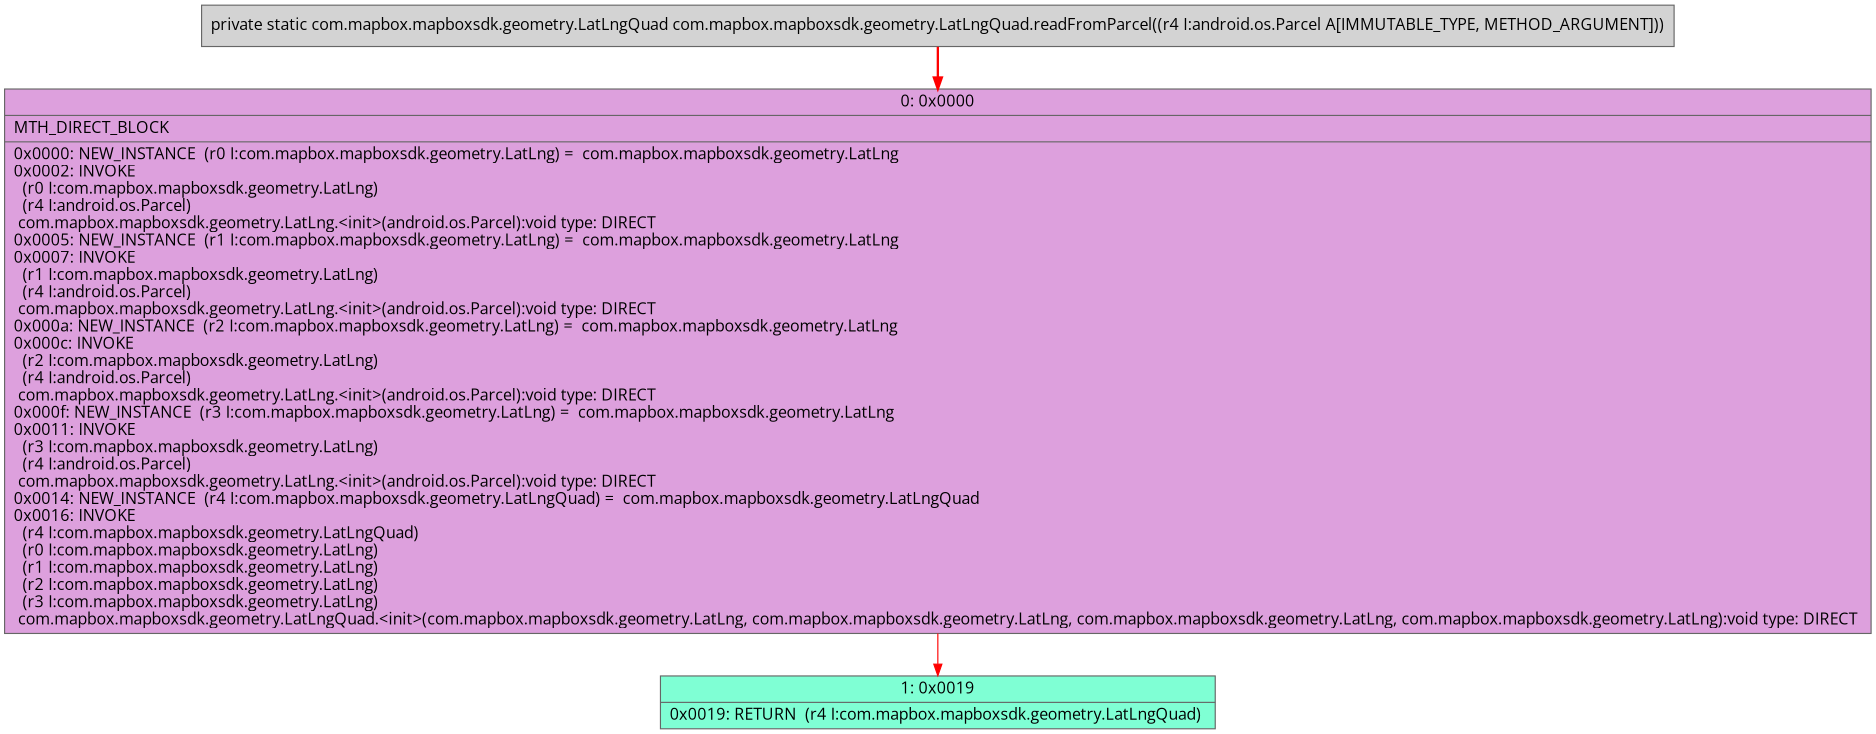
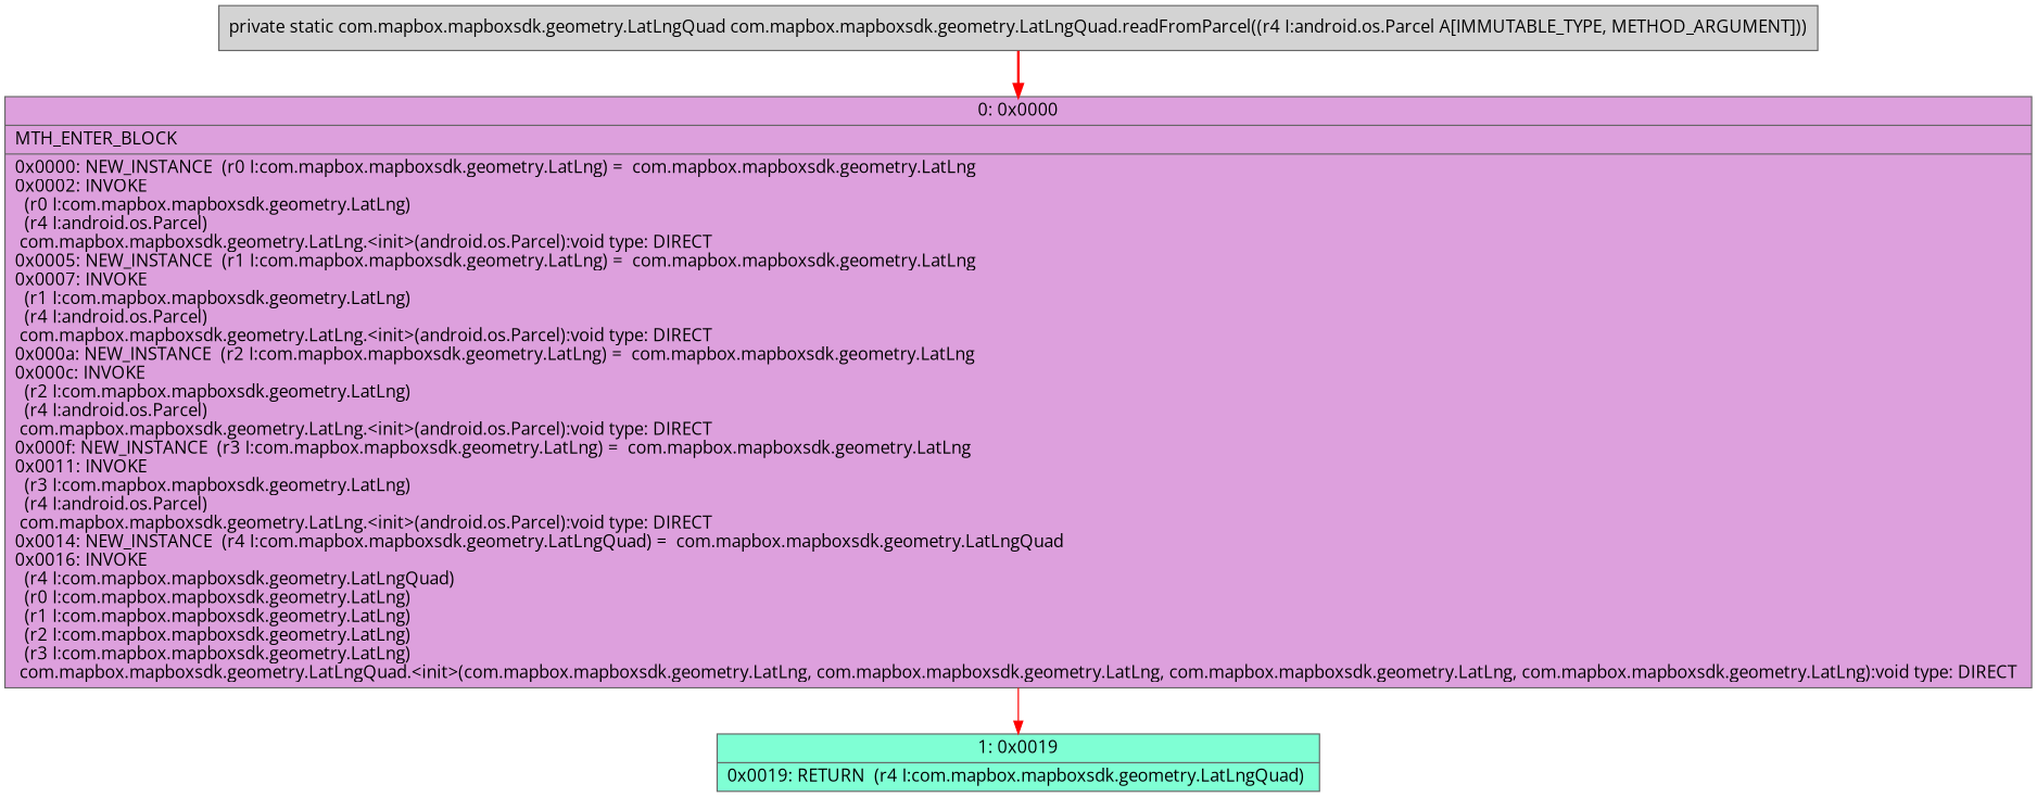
  digraph {
    fontname="Open Sans"
    node [shape=record style=filled color=gray40 fontname="Open Sans"]
    edge [color=red fontname="Open Sans"]
-   n1 [label="{0\:\ 0x0000|MTH_DIRECT_BLOCK\l|0x0000: NEW_INSTANCE  (r0 I:com.mapbox.mapboxsdk.geometry.LatLng) =  com.mapbox.mapboxsdk.geometry.LatLng \l0x0002: INVOKE  \l  (r0 I:com.mapbox.mapboxsdk.geometry.LatLng)\l  (r4 I:android.os.Parcel)\l com.mapbox.mapboxsdk.geometry.LatLng.\<init\>(android.os.Parcel):void type: DIRECT \l0x0005: NEW_INSTANCE  (r1 I:com.mapbox.mapboxsdk.geometry.LatLng) =  com.mapbox.mapboxsdk.geometry.LatLng \l0x0007: INVOKE  \l  (r1 I:com.mapbox.mapboxsdk.geometry.LatLng)\l  (r4 I:android.os.Parcel)\l com.mapbox.mapboxsdk.geometry.LatLng.\<init\>(android.os.Parcel):void type: DIRECT \l0x000a: NEW_INSTANCE  (r2 I:com.mapbox.mapboxsdk.geometry.LatLng) =  com.mapbox.mapboxsdk.geometry.LatLng \l0x000c: INVOKE  \l  (r2 I:com.mapbox.mapboxsdk.geometry.LatLng)\l  (r4 I:android.os.Parcel)\l com.mapbox.mapboxsdk.geometry.LatLng.\<init\>(android.os.Parcel):void type: DIRECT \l0x000f: NEW_INSTANCE  (r3 I:com.mapbox.mapboxsdk.geometry.LatLng) =  com.mapbox.mapboxsdk.geometry.LatLng \l0x0011: INVOKE  \l  (r3 I:com.mapbox.mapboxsdk.geometry.LatLng)\l  (r4 I:android.os.Parcel)\l com.mapbox.mapboxsdk.geometry.LatLng.\<init\>(android.os.Parcel):void type: DIRECT \l0x0014: NEW_INSTANCE  (r4 I:com.mapbox.mapboxsdk.geometry.LatLngQuad) =  com.mapbox.mapboxsdk.geometry.LatLngQuad \l0x0016: INVOKE  \l  (r4 I:com.mapbox.mapboxsdk.geometry.LatLngQuad)\l  (r0 I:com.mapbox.mapboxsdk.geometry.LatLng)\l  (r1 I:com.mapbox.mapboxsdk.geometry.LatLng)\l  (r2 I:com.mapbox.mapboxsdk.geometry.LatLng)\l  (r3 I:com.mapbox.mapboxsdk.geometry.LatLng)\l com.mapbox.mapboxsdk.geometry.LatLngQuad.\<init\>(com.mapbox.mapboxsdk.geometry.LatLng, com.mapbox.mapboxsdk.geometry.LatLng, com.mapbox.mapboxsdk.geometry.LatLng, com.mapbox.mapboxsdk.geometry.LatLng):void type: DIRECT \l}" fillcolor=plum]
+   n1 [label="{0\:\ 0x0000|MTH_ENTER_BLOCK\l|0x0000: NEW_INSTANCE  (r0 I:com.mapbox.mapboxsdk.geometry.LatLng) =  com.mapbox.mapboxsdk.geometry.LatLng \l0x0002: INVOKE  \l  (r0 I:com.mapbox.mapboxsdk.geometry.LatLng)\l  (r4 I:android.os.Parcel)\l com.mapbox.mapboxsdk.geometry.LatLng.\<init\>(android.os.Parcel):void type: DIRECT \l0x0005: NEW_INSTANCE  (r1 I:com.mapbox.mapboxsdk.geometry.LatLng) =  com.mapbox.mapboxsdk.geometry.LatLng \l0x0007: INVOKE  \l  (r1 I:com.mapbox.mapboxsdk.geometry.LatLng)\l  (r4 I:android.os.Parcel)\l com.mapbox.mapboxsdk.geometry.LatLng.\<init\>(android.os.Parcel):void type: DIRECT \l0x000a: NEW_INSTANCE  (r2 I:com.mapbox.mapboxsdk.geometry.LatLng) =  com.mapbox.mapboxsdk.geometry.LatLng \l0x000c: INVOKE  \l  (r2 I:com.mapbox.mapboxsdk.geometry.LatLng)\l  (r4 I:android.os.Parcel)\l com.mapbox.mapboxsdk.geometry.LatLng.\<init\>(android.os.Parcel):void type: DIRECT \l0x000f: NEW_INSTANCE  (r3 I:com.mapbox.mapboxsdk.geometry.LatLng) =  com.mapbox.mapboxsdk.geometry.LatLng \l0x0011: INVOKE  \l  (r3 I:com.mapbox.mapboxsdk.geometry.LatLng)\l  (r4 I:android.os.Parcel)\l com.mapbox.mapboxsdk.geometry.LatLng.\<init\>(android.os.Parcel):void type: DIRECT \l0x0014: NEW_INSTANCE  (r4 I:com.mapbox.mapboxsdk.geometry.LatLngQuad) =  com.mapbox.mapboxsdk.geometry.LatLngQuad \l0x0016: INVOKE  \l  (r4 I:com.mapbox.mapboxsdk.geometry.LatLngQuad)\l  (r0 I:com.mapbox.mapboxsdk.geometry.LatLng)\l  (r1 I:com.mapbox.mapboxsdk.geometry.LatLng)\l  (r2 I:com.mapbox.mapboxsdk.geometry.LatLng)\l  (r3 I:com.mapbox.mapboxsdk.geometry.LatLng)\l com.mapbox.mapboxsdk.geometry.LatLngQuad.\<init\>(com.mapbox.mapboxsdk.geometry.LatLng, com.mapbox.mapboxsdk.geometry.LatLng, com.mapbox.mapboxsdk.geometry.LatLng, com.mapbox.mapboxsdk.geometry.LatLng):void type: DIRECT \l}" fillcolor=plum]
    n2 [label="{1\:\ 0x0019|0x0019: RETURN  (r4 I:com.mapbox.mapboxsdk.geometry.LatLngQuad) \l}" fillcolor=aquamarine]
    n3 [label="{private static com.mapbox.mapboxsdk.geometry.LatLngQuad com.mapbox.mapboxsdk.geometry.LatLngQuad.readFromParcel((r4 I:android.os.Parcel A[IMMUTABLE_TYPE, METHOD_ARGUMENT])) }" fillcolor=lightgrey]
    n1 -> n2 [style=solid]
    n3 -> n1 [style=bold]
  }
